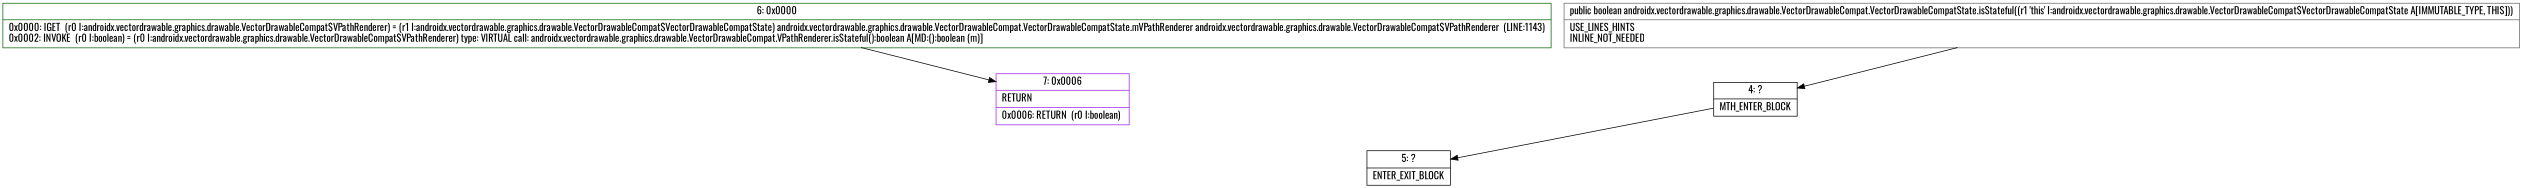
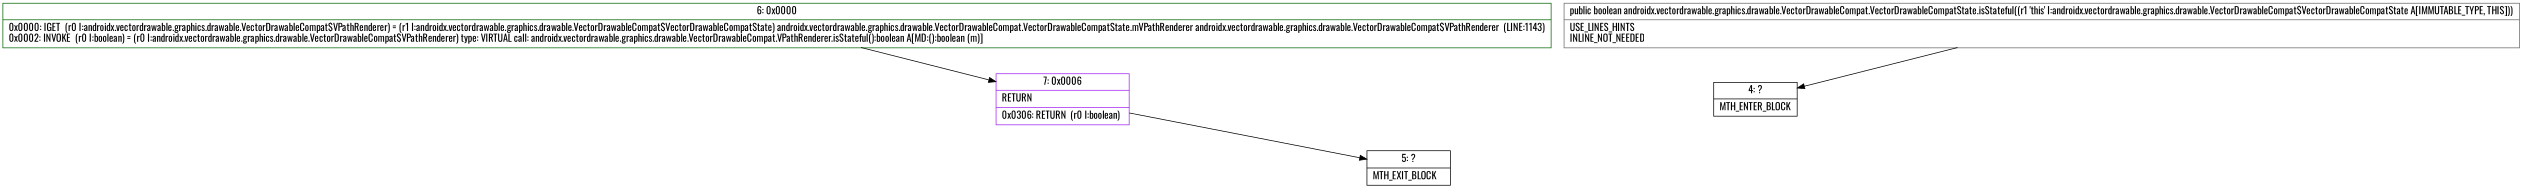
  digraph {
    fontname=Oswald
    node [color=black fontname=Oswald shape=record]
    edge [fontname=Oswald]
    n1 [label="{4\:\ ?|MTH_ENTER_BLOCK\l}"]
    n2 [color=darkgreen label="{6\:\ 0x0000|0x0000: IGET  (r0 I:androidx.vectordrawable.graphics.drawable.VectorDrawableCompat$VPathRenderer) = (r1 I:androidx.vectordrawable.graphics.drawable.VectorDrawableCompat$VectorDrawableCompatState) androidx.vectordrawable.graphics.drawable.VectorDrawableCompat.VectorDrawableCompatState.mVPathRenderer androidx.vectordrawable.graphics.drawable.VectorDrawableCompat$VPathRenderer  (LINE:1143)\l0x0002: INVOKE  (r0 I:boolean) = (r0 I:androidx.vectordrawable.graphics.drawable.VectorDrawableCompat$VPathRenderer) type: VIRTUAL call: androidx.vectordrawable.graphics.drawable.VectorDrawableCompat.VPathRenderer.isStateful():boolean A[MD:():boolean (m)]\l}"]
-   n3 [color=purple label="{7\:\ 0x0006|RETURN\l|0x0006: RETURN  (r0 I:boolean) \l}"]
-   n4 [label="{5\:\ ?|ENTER_EXIT_BLOCK\l}"]
+   n3 [color=purple label="{7\:\ 0x0006|RETURN\l|0x0306: RETURN  (r0 I:boolean) \l}"]
+   n4 [label="{5\:\ ?|MTH_EXIT_BLOCK\l}"]
    n5 [color=gray40 label="{public boolean androidx.vectordrawable.graphics.drawable.VectorDrawableCompat.VectorDrawableCompatState.isStateful((r1 'this' I:androidx.vectordrawable.graphics.drawable.VectorDrawableCompat$VectorDrawableCompatState A[IMMUTABLE_TYPE, THIS]))  | USE_LINES_HINTS\lINLINE_NOT_NEEDED\l}"]
    n2 -> n3
-   n1 -> n4
+   n3 -> n4
    n5 -> n1
  }
